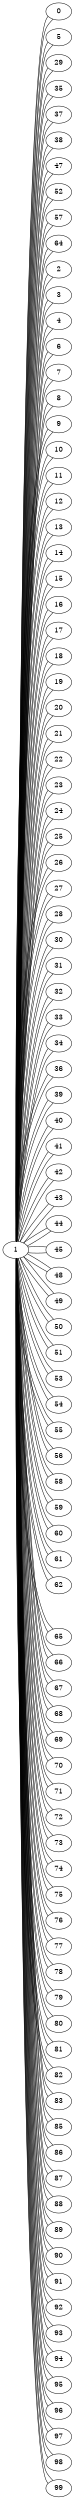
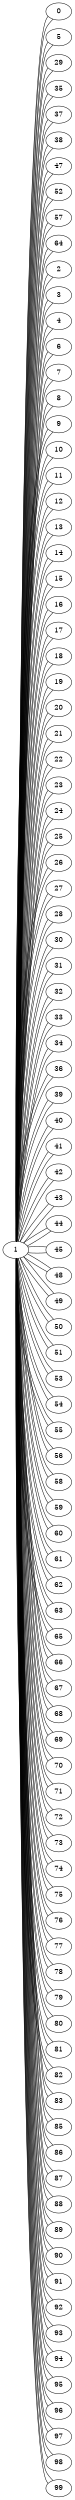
  graph {
    rankdir=LR
    n1 [label=1]
    n2 [label=0]
    n3 [label=5]
    n4 [label=29]
    n5 [label=35]
    n6 [label=37]
    n7 [label=38]
    n8 [label=47]
    n9 [label=52]
    n10 [label=57]
    n11 [label=64]
    n12 [label=2]
    n13 [label=3]
    n14 [label=4]
    n15 [label=6]
    n16 [label=7]
    n17 [label=8]
    n18 [label=9]
    n19 [label=10]
    n20 [label=11]
    n21 [label=12]
    n22 [label=13]
    n23 [label=14]
    n24 [label=15]
    n25 [label=16]
    n26 [label=17]
    n27 [label=18]
    n28 [label=19]
    n29 [label=20]
    n30 [label=21]
    n31 [label=22]
    n32 [label=23]
    n33 [label=24]
    n34 [label=25]
    n35 [label=26]
    n36 [label=27]
    n37 [label=28]
    n38 [label=30]
    n39 [label=31]
    n40 [label=32]
    n41 [label=33]
    n42 [label=34]
    n43 [label=36]
    n44 [label=39]
    n45 [label=40]
    n46 [label=41]
    n47 [label=42]
    n48 [label=43]
    n49 [label=44]
    n50 [label=45]
    n51 [label=48]
    n52 [label=49]
    n53 [label=50]
    n54 [label=51]
    n55 [label=53]
    n56 [label=54]
    n57 [label=55]
    n58 [label=56]
    n59 [label=58]
    n60 [label=59]
    n61 [label=60]
    n62 [label=61]
    n63 [label=62]
+   n64 [label=63]
    n65 [label=65]
    n66 [label=66]
    n67 [label=67]
    n68 [label=68]
    n69 [label=69]
    n70 [label=70]
    n71 [label=71]
    n72 [label=72]
    n73 [label=73]
    n74 [label=74]
    n75 [label=75]
    n76 [label=76]
    n77 [label=77]
    n78 [label=78]
    n79 [label=79]
    n80 [label=80]
    n81 [label=81]
    n82 [label=82]
    n83 [label=83]
    n84 [label=85]
    n85 [label=86]
    n86 [label=87]
    n87 [label=88]
    n88 [label=89]
    n89 [label=90]
    n90 [label=91]
    n91 [label=92]
    n92 [label=93]
    n93 [label=94]
    n94 [label=95]
    n95 [label=96]
    n96 [label=97]
    n97 [label=98]
    n98 [label=99]
    n1 -- n2
    n1 -- n3
    n1 -- n4
    n1 -- n5
    n1 -- n6
    n1 -- n7
    n1 -- n8
    n1 -- n9
    n1 -- n10
    n1 -- n11
    n1 -- n12
    n1 -- n13
    n1 -- n14
    n1 -- n15
    n1 -- n16
    n1 -- n17
    n1 -- n18
    n1 -- n19
    n1 -- n20
    n1 -- n21
    n1 -- n22
    n1 -- n23
    n1 -- n24
    n1 -- n25
    n1 -- n26
    n1 -- n27
    n1 -- n28
    n1 -- n29
    n1 -- n30
    n1 -- n31
    n1 -- n32
    n1 -- n33
    n1 -- n34
    n1 -- n35
    n1 -- n36
    n1 -- n37
    n1 -- n38
    n1 -- n39
    n1 -- n40
    n1 -- n41
    n1 -- n42
    n1 -- n43
    n1 -- n44
    n1 -- n45
    n1 -- n46
    n1 -- n47
    n1 -- n48
    n1 -- n49
    n1 -- n50
    n1 -- n51
    n1 -- n52
    n1 -- n53
    n1 -- n54
    n1 -- n55
    n1 -- n56
    n1 -- n57
    n1 -- n58
    n1 -- n59
    n1 -- n60
    n1 -- n61
    n1 -- n62
    n1 -- n63
+   n1 -- n64
    n1 -- n65
    n1 -- n66
    n1 -- n67
    n1 -- n68
    n1 -- n69
    n1 -- n70
    n1 -- n71
    n1 -- n72
    n1 -- n73
    n1 -- n74
    n1 -- n75
    n1 -- n76
    n1 -- n77
    n1 -- n78
    n1 -- n79
    n1 -- n80
    n1 -- n81
    n1 -- n82
    n1 -- n83
    n1 -- n84
    n1 -- n85
    n1 -- n86
    n1 -- n87
    n1 -- n88
    n1 -- n89
    n1 -- n90
    n1 -- n91
    n1 -- n92
    n1 -- n93
    n1 -- n94
    n1 -- n95
    n1 -- n96
    n1 -- n97
    n1 -- n98
    n2 -- n1
    n3 -- n1
    n4 -- n1
    n5 -- n1
    n6 -- n1
    n7 -- n1
    n8 -- n1
    n9 -- n1
    n10 -- n1
    n11 -- n1
    n12 -- n1
    n13 -- n1
    n14 -- n1
    n15 -- n1
    n16 -- n1
    n17 -- n1
    n18 -- n1
    n19 -- n1
    n20 -- n1
    n21 -- n1
    n22 -- n1
    n23 -- n1
    n24 -- n1
    n25 -- n1
    n26 -- n1
    n27 -- n1
    n28 -- n1
    n29 -- n1
    n30 -- n1
    n31 -- n1
    n32 -- n1
    n33 -- n1
    n34 -- n1
    n35 -- n1
    n36 -- n1
    n37 -- n1
    n38 -- n1
    n39 -- n1
    n40 -- n1
    n41 -- n1
    n42 -- n1
    n43 -- n1
    n44 -- n1
    n45 -- n1
    n46 -- n1
    n47 -- n1
    n48 -- n1
    n49 -- n1
    n50 -- n1
    n51 -- n1
    n52 -- n1
    n53 -- n1
    n54 -- n1
    n55 -- n1
    n56 -- n1
    n57 -- n1
    n58 -- n1
    n59 -- n1
    n60 -- n1
    n61 -- n1
    n62 -- n1
    n63 -- n1
+   n64 -- n1
    n65 -- n1
    n66 -- n1
    n67 -- n1
    n68 -- n1
    n69 -- n1
    n70 -- n1
    n71 -- n1
    n72 -- n1
    n73 -- n1
    n74 -- n1
    n75 -- n1
    n76 -- n1
    n77 -- n1
    n78 -- n1
    n79 -- n1
    n80 -- n1
    n81 -- n1
    n82 -- n1
    n83 -- n1
    n84 -- n1
    n85 -- n1
    n86 -- n1
    n87 -- n1
    n88 -- n1
    n89 -- n1
    n90 -- n1
    n91 -- n1
    n92 -- n1
    n93 -- n1
    n94 -- n1
    n95 -- n1
    n96 -- n1
    n97 -- n1
    n98 -- n1
  }
